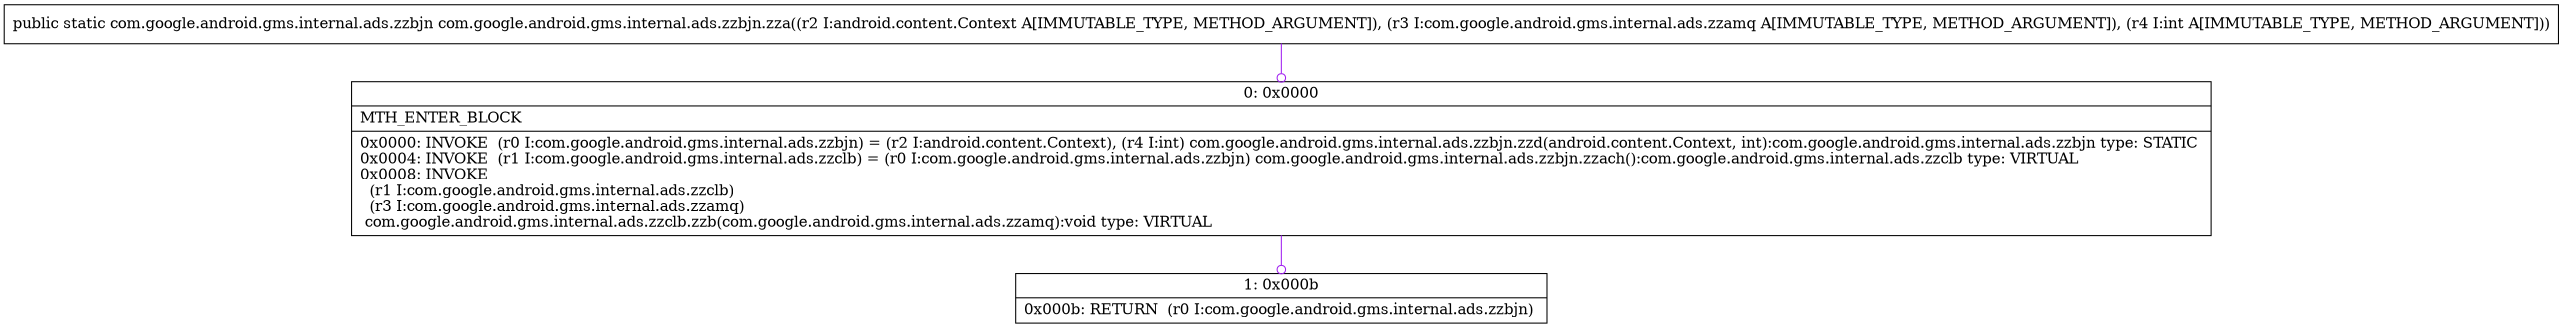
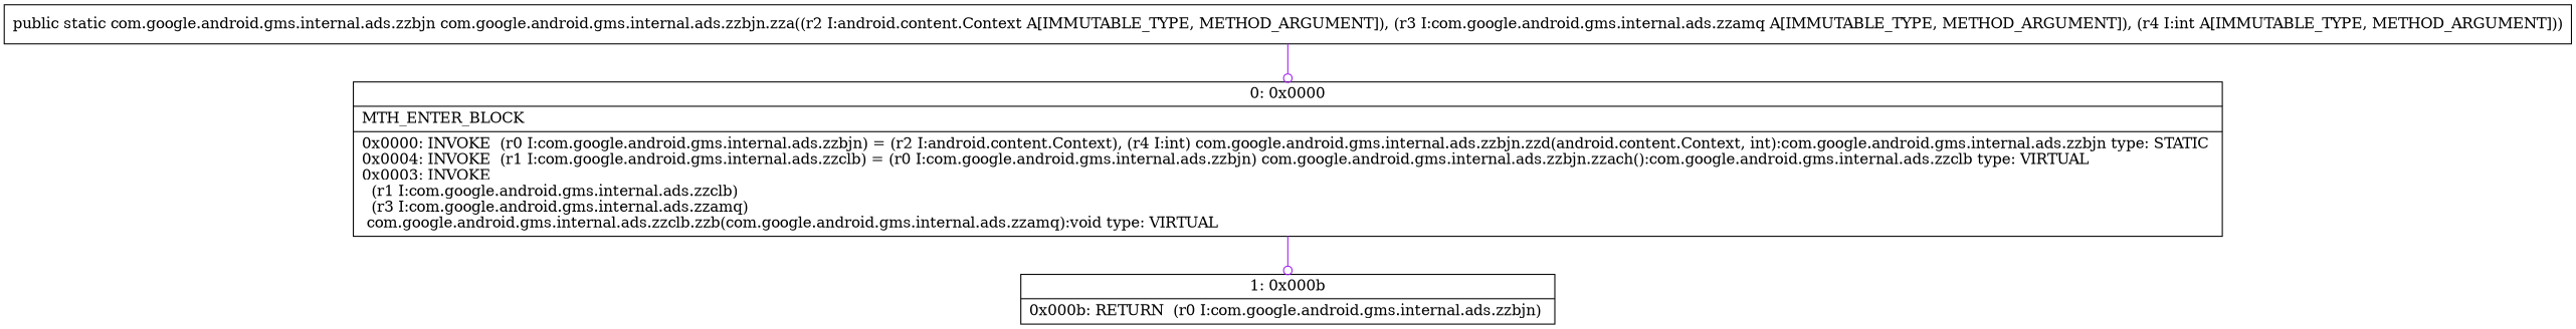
  digraph {
    fontname="DejaVu Serif"
    node [shape=record fontname="DejaVu Serif"]
    edge [color=purple arrowhead=odot fontname="DejaVu Serif"]
-   n1 [label="{0\:\ 0x0000|MTH_ENTER_BLOCK\l|0x0000: INVOKE  (r0 I:com.google.android.gms.internal.ads.zzbjn) = (r2 I:android.content.Context), (r4 I:int) com.google.android.gms.internal.ads.zzbjn.zzd(android.content.Context, int):com.google.android.gms.internal.ads.zzbjn type: STATIC \l0x0004: INVOKE  (r1 I:com.google.android.gms.internal.ads.zzclb) = (r0 I:com.google.android.gms.internal.ads.zzbjn) com.google.android.gms.internal.ads.zzbjn.zzach():com.google.android.gms.internal.ads.zzclb type: VIRTUAL \l0x0008: INVOKE  \l  (r1 I:com.google.android.gms.internal.ads.zzclb)\l  (r3 I:com.google.android.gms.internal.ads.zzamq)\l com.google.android.gms.internal.ads.zzclb.zzb(com.google.android.gms.internal.ads.zzamq):void type: VIRTUAL \l}"]
+   n1 [label="{0\:\ 0x0000|MTH_ENTER_BLOCK\l|0x0000: INVOKE  (r0 I:com.google.android.gms.internal.ads.zzbjn) = (r2 I:android.content.Context), (r4 I:int) com.google.android.gms.internal.ads.zzbjn.zzd(android.content.Context, int):com.google.android.gms.internal.ads.zzbjn type: STATIC \l0x0004: INVOKE  (r1 I:com.google.android.gms.internal.ads.zzclb) = (r0 I:com.google.android.gms.internal.ads.zzbjn) com.google.android.gms.internal.ads.zzbjn.zzach():com.google.android.gms.internal.ads.zzclb type: VIRTUAL \l0x0003: INVOKE  \l  (r1 I:com.google.android.gms.internal.ads.zzclb)\l  (r3 I:com.google.android.gms.internal.ads.zzamq)\l com.google.android.gms.internal.ads.zzclb.zzb(com.google.android.gms.internal.ads.zzamq):void type: VIRTUAL \l}"]
    n2 [label="{1\:\ 0x000b|0x000b: RETURN  (r0 I:com.google.android.gms.internal.ads.zzbjn) \l}"]
    n3 [label="{public static com.google.android.gms.internal.ads.zzbjn com.google.android.gms.internal.ads.zzbjn.zza((r2 I:android.content.Context A[IMMUTABLE_TYPE, METHOD_ARGUMENT]), (r3 I:com.google.android.gms.internal.ads.zzamq A[IMMUTABLE_TYPE, METHOD_ARGUMENT]), (r4 I:int A[IMMUTABLE_TYPE, METHOD_ARGUMENT])) }"]
    n1 -> n2
    n3 -> n1
  }
